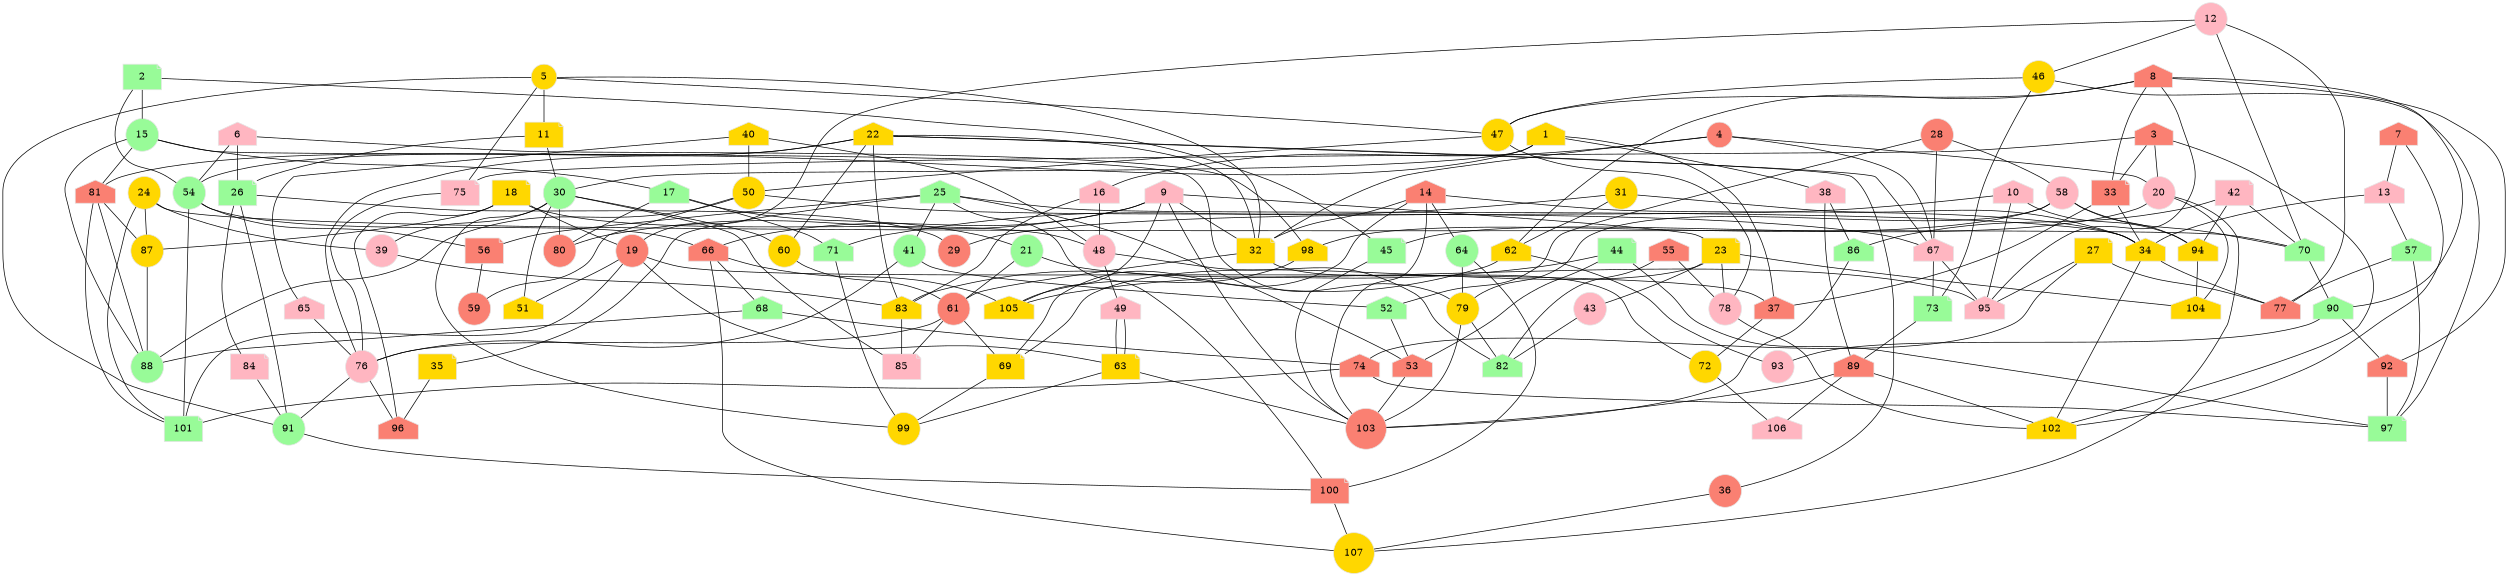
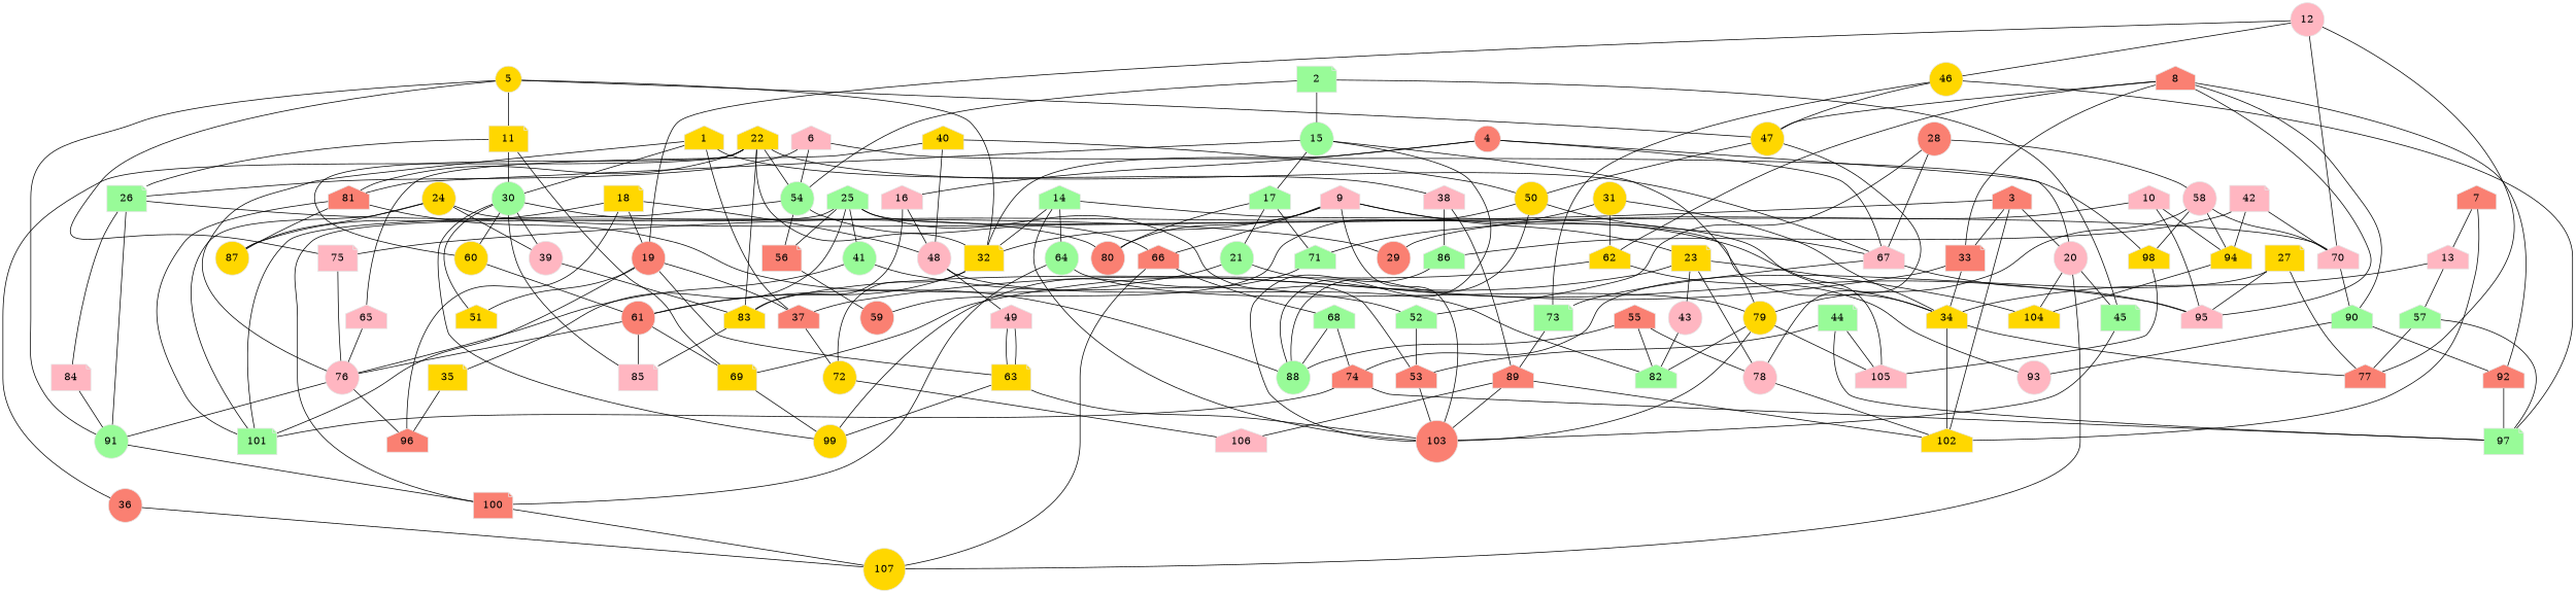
  graph {
    node [color=gray90 fillcolor=gold shape=house style=filled]
    30 [fillcolor=palegreen shape=circle]
    1
    37 [fillcolor=salmon]
    38 [fillcolor=lightpink]
    76 [fillcolor=lightpink shape=circle]
    80 [fillcolor=salmon shape=circle]
    51
    60 [shape=circle]
    39 [fillcolor=lightpink shape=circle]
    85 [fillcolor=lightpink shape=note]
    99 [shape=circle]
    72 [shape=circle]
    86 [fillcolor=palegreen]
    89 [fillcolor=salmon]
    91 [fillcolor=palegreen shape=circle]
    96 [fillcolor=salmon]
    2 [fillcolor=palegreen shape=note]
    15 [fillcolor=palegreen shape=circle]
    45 [fillcolor=palegreen shape=note]
    54 [fillcolor=palegreen shape=circle]
    17 [fillcolor=palegreen]
    79 [shape=circle]
    81 [fillcolor=salmon]
    88 [fillcolor=palegreen shape=circle]
    103 [fillcolor=salmon shape=circle]
    66 [fillcolor=salmon]
    101 [fillcolor=palegreen shape=note]
    56 [fillcolor=salmon shape=note]
    3 [fillcolor=salmon]
    20 [fillcolor=lightpink shape=circle]
    33 [fillcolor=salmon shape=note]
    75 [fillcolor=lightpink shape=note]
    102
    104
    107 [shape=circle]
    34
    4 [fillcolor=salmon shape=circle]
    16 [fillcolor=lightpink]
    32 [shape=note]
    67 [fillcolor=lightpink]
    48 [fillcolor=lightpink shape=circle]
    83
    61 [fillcolor=salmon shape=circle]
    95 [fillcolor=lightpink]
    73 [fillcolor=palegreen shape=note]
    5 [shape=circle]
    11 [shape=note]
    47 [shape=circle]
    26 [fillcolor=palegreen shape=note]
    69 [shape=note]
    78 [fillcolor=lightpink shape=circle]
    50 [shape=circle]
    100 [fillcolor=salmon shape=note]
    6 [fillcolor=lightpink]
    98
    29 [fillcolor=salmon shape=circle]
    84 [fillcolor=lightpink shape=note]
-   105
+   105 [fillcolor=lightpink]
    7 [fillcolor=salmon]
    13 [fillcolor=lightpink]
    57 [fillcolor=palegreen]
    8 [fillcolor=salmon]
    62
    90 [fillcolor=palegreen]
    92 [fillcolor=salmon]
    93 [fillcolor=lightpink shape=circle]
    97 [fillcolor=palegreen shape=note]
    9 [fillcolor=lightpink]
    23 [shape=note]
    43 [fillcolor=lightpink shape=circle]
    68 [fillcolor=palegreen]
    10 [fillcolor=lightpink]
    94
    12 [fillcolor=lightpink shape=circle]
    19 [fillcolor=salmon shape=circle]
    46 [shape=circle]
-   70 [fillcolor=palegreen]
+   70 [fillcolor=lightpink]
    77 [fillcolor=salmon]
    63 [shape=note]
-   14 [fillcolor=salmon]
+   14 [fillcolor=palegreen]
    64 [fillcolor=palegreen shape=circle]
    21 [fillcolor=palegreen shape=circle]
    71 [fillcolor=palegreen]
    82 [fillcolor=palegreen]
    87 [shape=circle]
    49 [fillcolor=lightpink]
    18 [shape=note]
    22
    36 [fillcolor=salmon shape=circle]
    24 [shape=circle]
    25 [fillcolor=palegreen]
    35 [shape=note]
    41 [fillcolor=palegreen shape=circle]
    53 [fillcolor=salmon]
    52 [fillcolor=palegreen]
    59 [fillcolor=salmon shape=circle]
    27 [shape=note]
    74 [fillcolor=salmon]
    28 [fillcolor=salmon shape=circle]
    58 [fillcolor=lightpink shape=circle]
    31 [shape=circle]
    106 [fillcolor=lightpink]
    40
    65 [fillcolor=lightpink]
    42 [fillcolor=lightpink shape=note]
    44 [fillcolor=palegreen shape=note]
    55 [fillcolor=salmon]
    30 -- 80
    30 -- 51
    30 -- 60
    30 -- 39
    30 -- 85
    30 -- 99
    1 -- 30
    1 -- 37
    1 -- 38
    1 -- 76
    37 -- 72
    38 -- 86
    38 -- 89
    76 -- 91
    76 -- 96
    60 -- 61
    39 -- 83
    72 -- 106
    86 -- 103
    89 -- 103
    89 -- 102
    89 -- 106
    91 -- 100
    2 -- 15
    2 -- 45
    2 -- 54
    15 -- 17
    15 -- 79
    15 -- 81
    15 -- 88
    45 -- 103
    54 -- 66
    54 -- 101
    54 -- 56
    17 -- 80
    17 -- 21
    17 -- 71
    79 -- 103
    79 -- 82
    81 -- 88
    81 -- 101
    81 -- 87
    66 -- 107
-   66 -- 105
+   79 -- 105
    66 -- 68
    56 -- 59
    3 -- 20
    3 -- 33
    3 -- 75
    3 -- 102
    20 -- 45
    20 -- 104
    20 -- 107
    33 -- 37
    33 -- 34
    75 -- 76
    34 -- 102
    34 -- 77
    4 -- 20
    4 -- 16
    4 -- 32
    4 -- 67
    16 -- 48
    16 -- 83
    32 -- 72
    32 -- 61
    67 -- 95
    67 -- 73
    48 -- 82
    48 -- 49
    83 -- 85
    61 -- 76
    61 -- 85
    61 -- 69
    73 -- 89
    5 -- 91
    5 -- 75
    5 -- 32
    5 -- 11
    5 -- 47
    11 -- 30
    11 -- 26
-   14 -- 69
+   11 -- 69
    47 -- 78
    47 -- 50
    26 -- 91
    26 -- 29
    26 -- 84
    69 -- 99
    78 -- 102
    50 -- 88
    50 -- 67
    50 -- 59
    100 -- 107
    6 -- 54
    6 -- 26
    6 -- 98
    98 -- 105
    84 -- 91
    7 -- 102
    7 -- 13
    13 -- 34
    13 -- 57
    57 -- 97
    57 -- 77
    8 -- 33
    8 -- 95
    8 -- 47
    8 -- 62
    8 -- 90
    8 -- 92
    62 -- 83
    62 -- 93
    90 -- 92
    90 -- 93
    92 -- 97
    9 -- 80
    9 -- 103
    9 -- 66
    9 -- 32
    9 -- 105
    9 -- 23
    23 -- 104
    23 -- 69
    23 -- 78
    23 -- 43
    43 -- 82
    68 -- 88
    68 -- 74
    10 -- 95
    10 -- 29
    10 -- 94
    94 -- 104
    12 -- 19
    12 -- 46
    12 -- 70
    12 -- 77
    19 -- 37
    19 -- 51
    19 -- 101
    19 -- 63
    46 -- 73
    46 -- 47
    46 -- 97
    70 -- 90
    63 -- 99
    63 -- 103
    14 -- 103
    14 -- 34
    14 -- 32
    14 -- 64
    64 -- 79
    64 -- 100
    21 -- 61
    21 -- 95
    71 -- 99
    49 -- 63
    49 -- 63
    18 -- 96
    18 -- 48
    18 -- 19
    18 -- 87
    22 -- 60
    22 -- 54
    22 -- 81
    22 -- 32
    22 -- 67
    22 -- 83
    22 -- 36
    36 -- 107
    24 -- 39
    24 -- 101
    24 -- 70
    24 -- 87
    25 -- 56
    25 -- 34
    25 -- 100
    25 -- 35
    25 -- 41
    25 -- 53
    35 -- 96
    41 -- 76
    41 -- 52
    53 -- 103
    52 -- 53
    27 -- 95
    27 -- 77
    27 -- 74
    74 -- 101
    74 -- 97
    28 -- 67
    28 -- 52
    28 -- 58
    58 -- 79
    58 -- 98
    58 -- 94
    58 -- 70
    31 -- 34
    31 -- 62
    31 -- 71
    40 -- 48
    40 -- 50
    40 -- 65
    65 -- 76
    42 -- 86
    42 -- 94
    42 -- 70
    44 -- 105
    44 -- 97
    44 -- 53
-   87 -- 88
+   55 -- 88
    55 -- 78
    55 -- 82
  }
